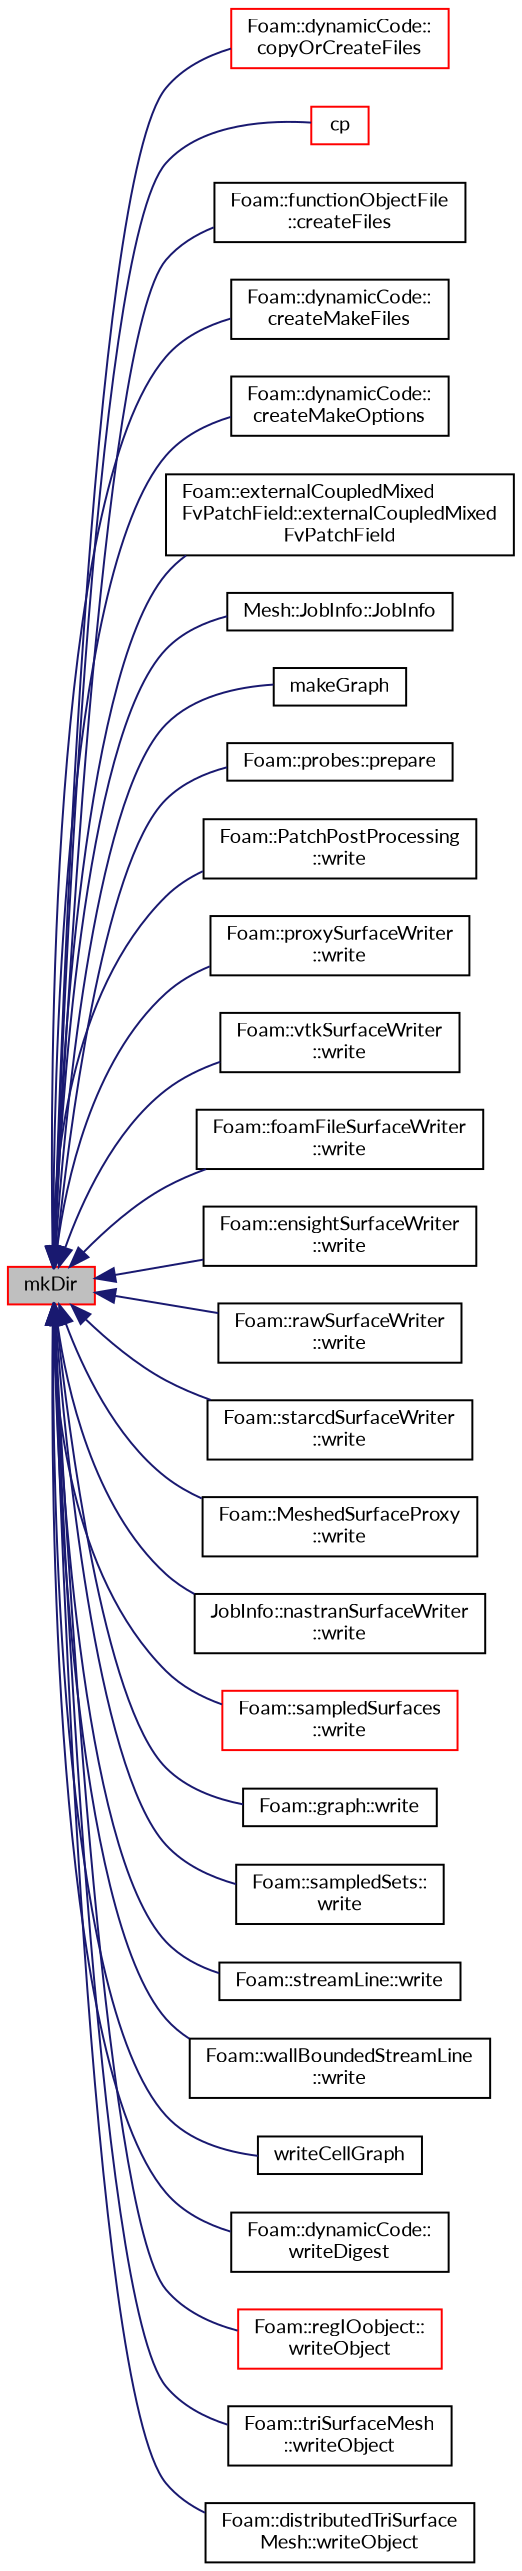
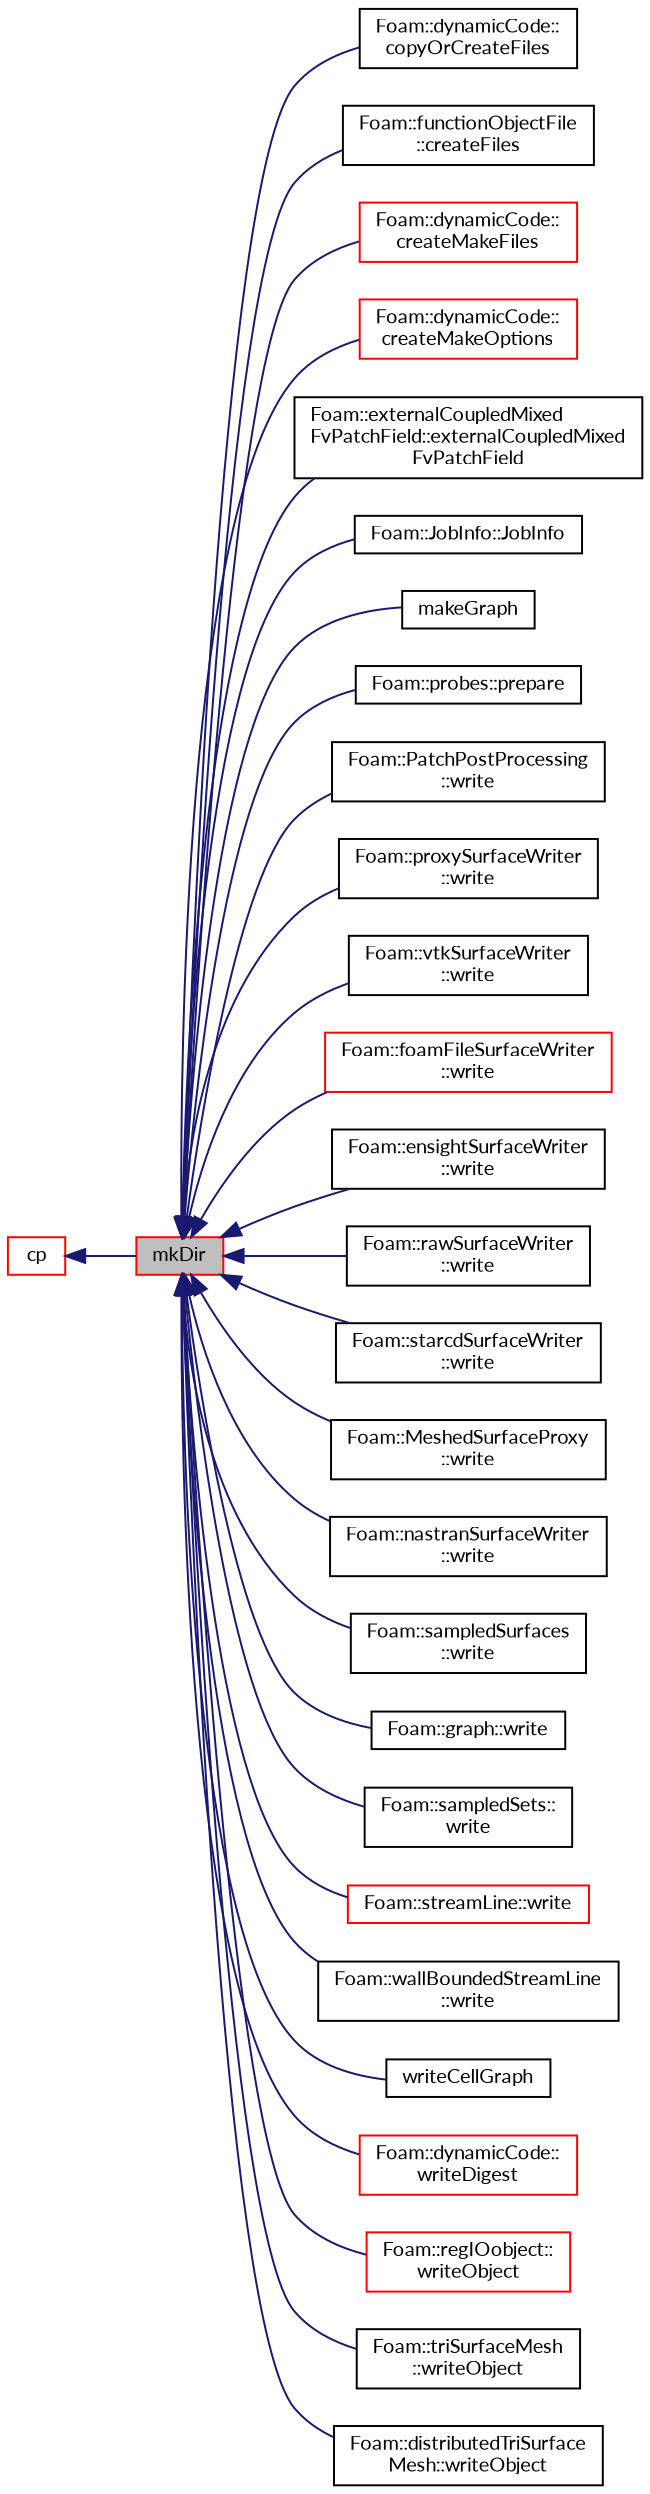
  digraph {
    fontname=Lato
    rankdir=LR
    node [color=black fontname=Lato fontsize=10 shape=record]
    edge [color=midnightblue dir=back fontname=Lato fontsize=10 labelfontname=Helvetica labelfontsize=10 style=solid]
    n1 [color=red fillcolor=grey75 fontcolor=black height=0.2 label=mkDir style=filled width=0.4]
-   n2 [color=red height=0.2 label="Foam::dynamicCode::\lcopyOrCreateFiles" width=0.4]
+   n2 [height=0.2 label="Foam::dynamicCode::\lcopyOrCreateFiles" width=0.4]
    n3 [color=red height=0.2 label=cp width=0.4]
    n4 [height=0.2 label="Foam::functionObjectFile\l::createFiles" width=0.4]
-   n5 [height=0.2 label="Foam::dynamicCode::\lcreateMakeFiles" width=0.4]
-   n6 [height=0.2 label="Foam::dynamicCode::\lcreateMakeOptions" width=0.4]
+   n5 [color=red height=0.2 label="Foam::dynamicCode::\lcreateMakeFiles" width=0.4]
+   n6 [color=red height=0.2 label="Foam::dynamicCode::\lcreateMakeOptions" width=0.4]
    n7 [height=0.2 label="Foam::externalCoupledMixed\lFvPatchField::externalCoupledMixed\lFvPatchField" width=0.4]
-   n8 [height=0.2 label="Mesh::JobInfo::JobInfo" width=0.4]
+   n8 [height=0.2 label="Foam::JobInfo::JobInfo" width=0.4]
    n9 [height=0.2 label=makeGraph width=0.4]
    n10 [height=0.2 label="Foam::probes::prepare" width=0.4]
    n11 [height=0.2 label="Foam::PatchPostProcessing\l::write" width=0.4]
    n12 [height=0.2 label="Foam::proxySurfaceWriter\l::write" width=0.4]
    n13 [height=0.2 label="Foam::vtkSurfaceWriter\l::write" width=0.4]
-   n14 [height=0.2 label="Foam::foamFileSurfaceWriter\l::write" width=0.4]
+   n14 [color=red height=0.2 label="Foam::foamFileSurfaceWriter\l::write" width=0.4]
    n15 [height=0.2 label="Foam::ensightSurfaceWriter\l::write" width=0.4]
    n16 [height=0.2 label="Foam::rawSurfaceWriter\l::write" width=0.4]
    n17 [height=0.2 label="Foam::starcdSurfaceWriter\l::write" width=0.4]
    n18 [height=0.2 label="Foam::MeshedSurfaceProxy\l::write" width=0.4]
-   n19 [height=0.2 label="JobInfo::nastranSurfaceWriter\l::write" width=0.4]
-   n20 [color=red height=0.2 label="Foam::sampledSurfaces\l::write" width=0.4]
+   n19 [height=0.2 label="Foam::nastranSurfaceWriter\l::write" width=0.4]
+   n20 [height=0.2 label="Foam::sampledSurfaces\l::write" width=0.4]
    n21 [height=0.2 label="Foam::graph::write" width=0.4]
    n22 [height=0.2 label="Foam::sampledSets::\lwrite" width=0.4]
-   n23 [height=0.2 label="Foam::streamLine::write" width=0.4]
+   n23 [color=red height=0.2 label="Foam::streamLine::write" width=0.4]
    n24 [height=0.2 label="Foam::wallBoundedStreamLine\l::write" width=0.4]
    n25 [height=0.2 label=writeCellGraph width=0.4]
-   n26 [height=0.2 label="Foam::dynamicCode::\lwriteDigest" width=0.4]
+   n26 [color=red height=0.2 label="Foam::dynamicCode::\lwriteDigest" width=0.4]
    n27 [color=red height=0.2 label="Foam::regIOobject::\lwriteObject" width=0.4]
    n28 [height=0.2 label="Foam::triSurfaceMesh\l::writeObject" width=0.4]
    n29 [height=0.2 label="Foam::distributedTriSurface\lMesh::writeObject" width=0.4]
    n1 -> n2
-   n1 -> n3
+   n3 -> n1
    n1 -> n4
    n1 -> n5
    n1 -> n6
    n1 -> n7
    n1 -> n8
    n1 -> n9
    n1 -> n10
    n1 -> n11
    n1 -> n12
    n1 -> n13
    n1 -> n14
    n1 -> n15
    n1 -> n16
    n1 -> n17
    n1 -> n18
    n1 -> n19
    n1 -> n20
    n1 -> n21
    n1 -> n22
    n1 -> n23
    n1 -> n24
    n1 -> n25
    n1 -> n26
    n1 -> n27
    n1 -> n28
    n1 -> n29
  }
